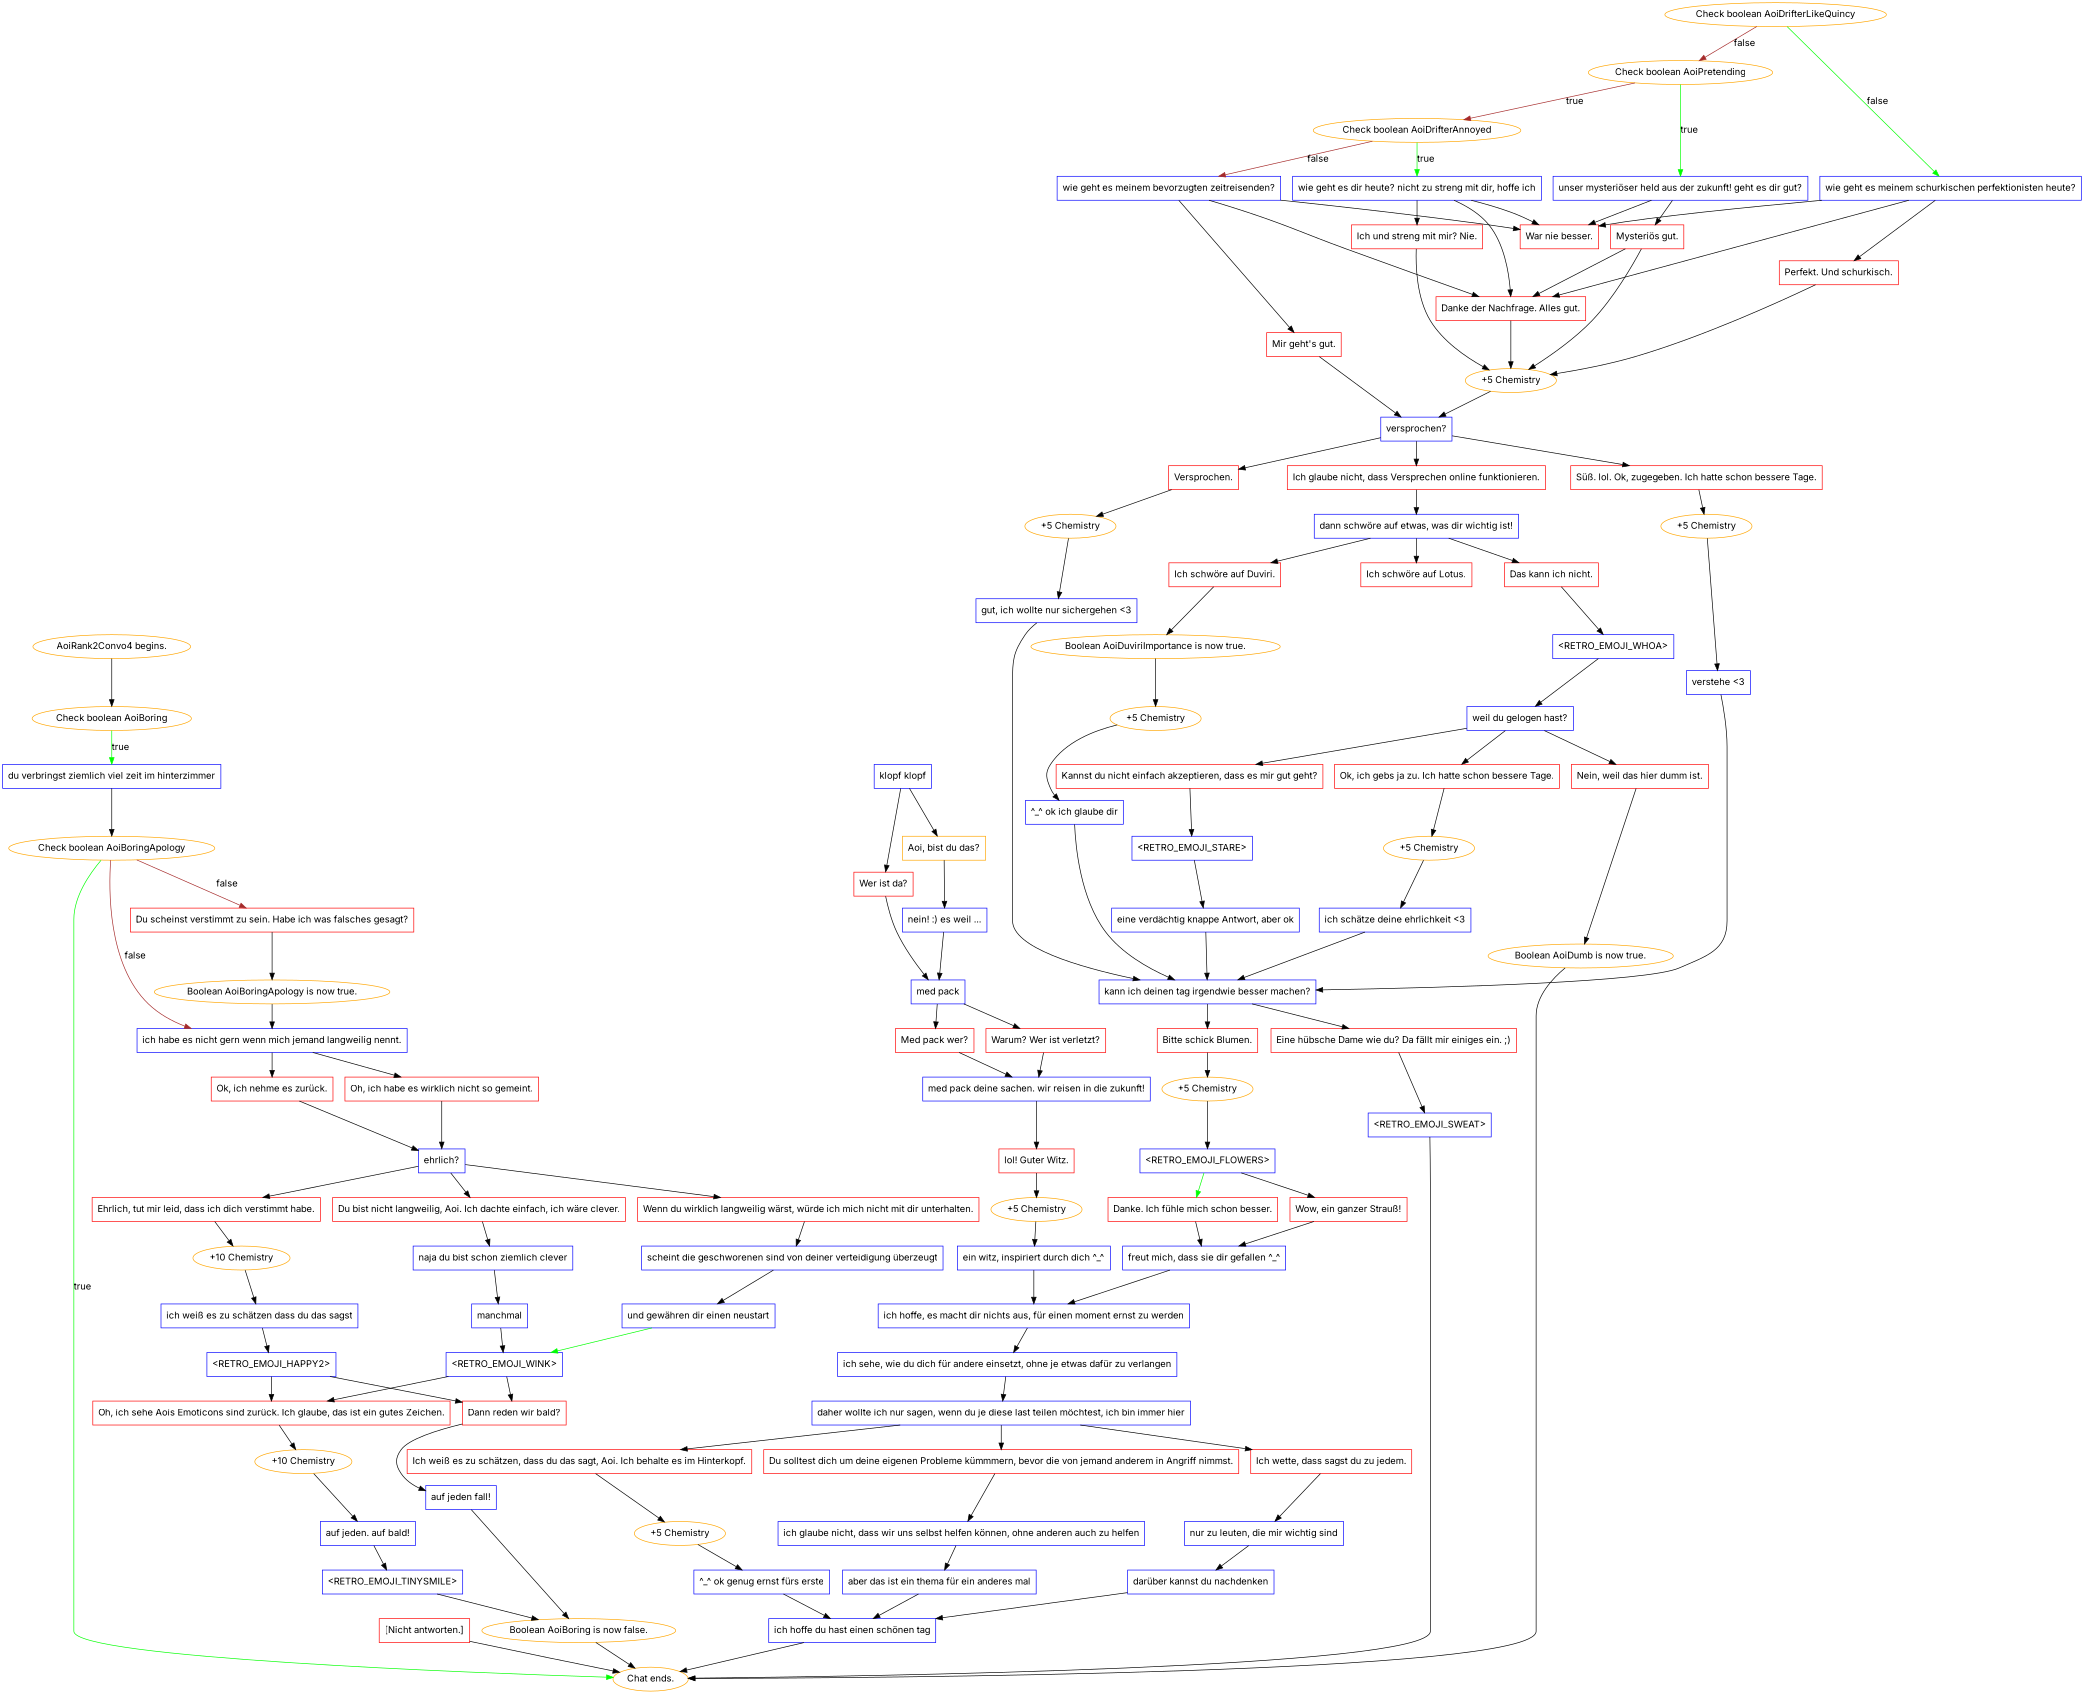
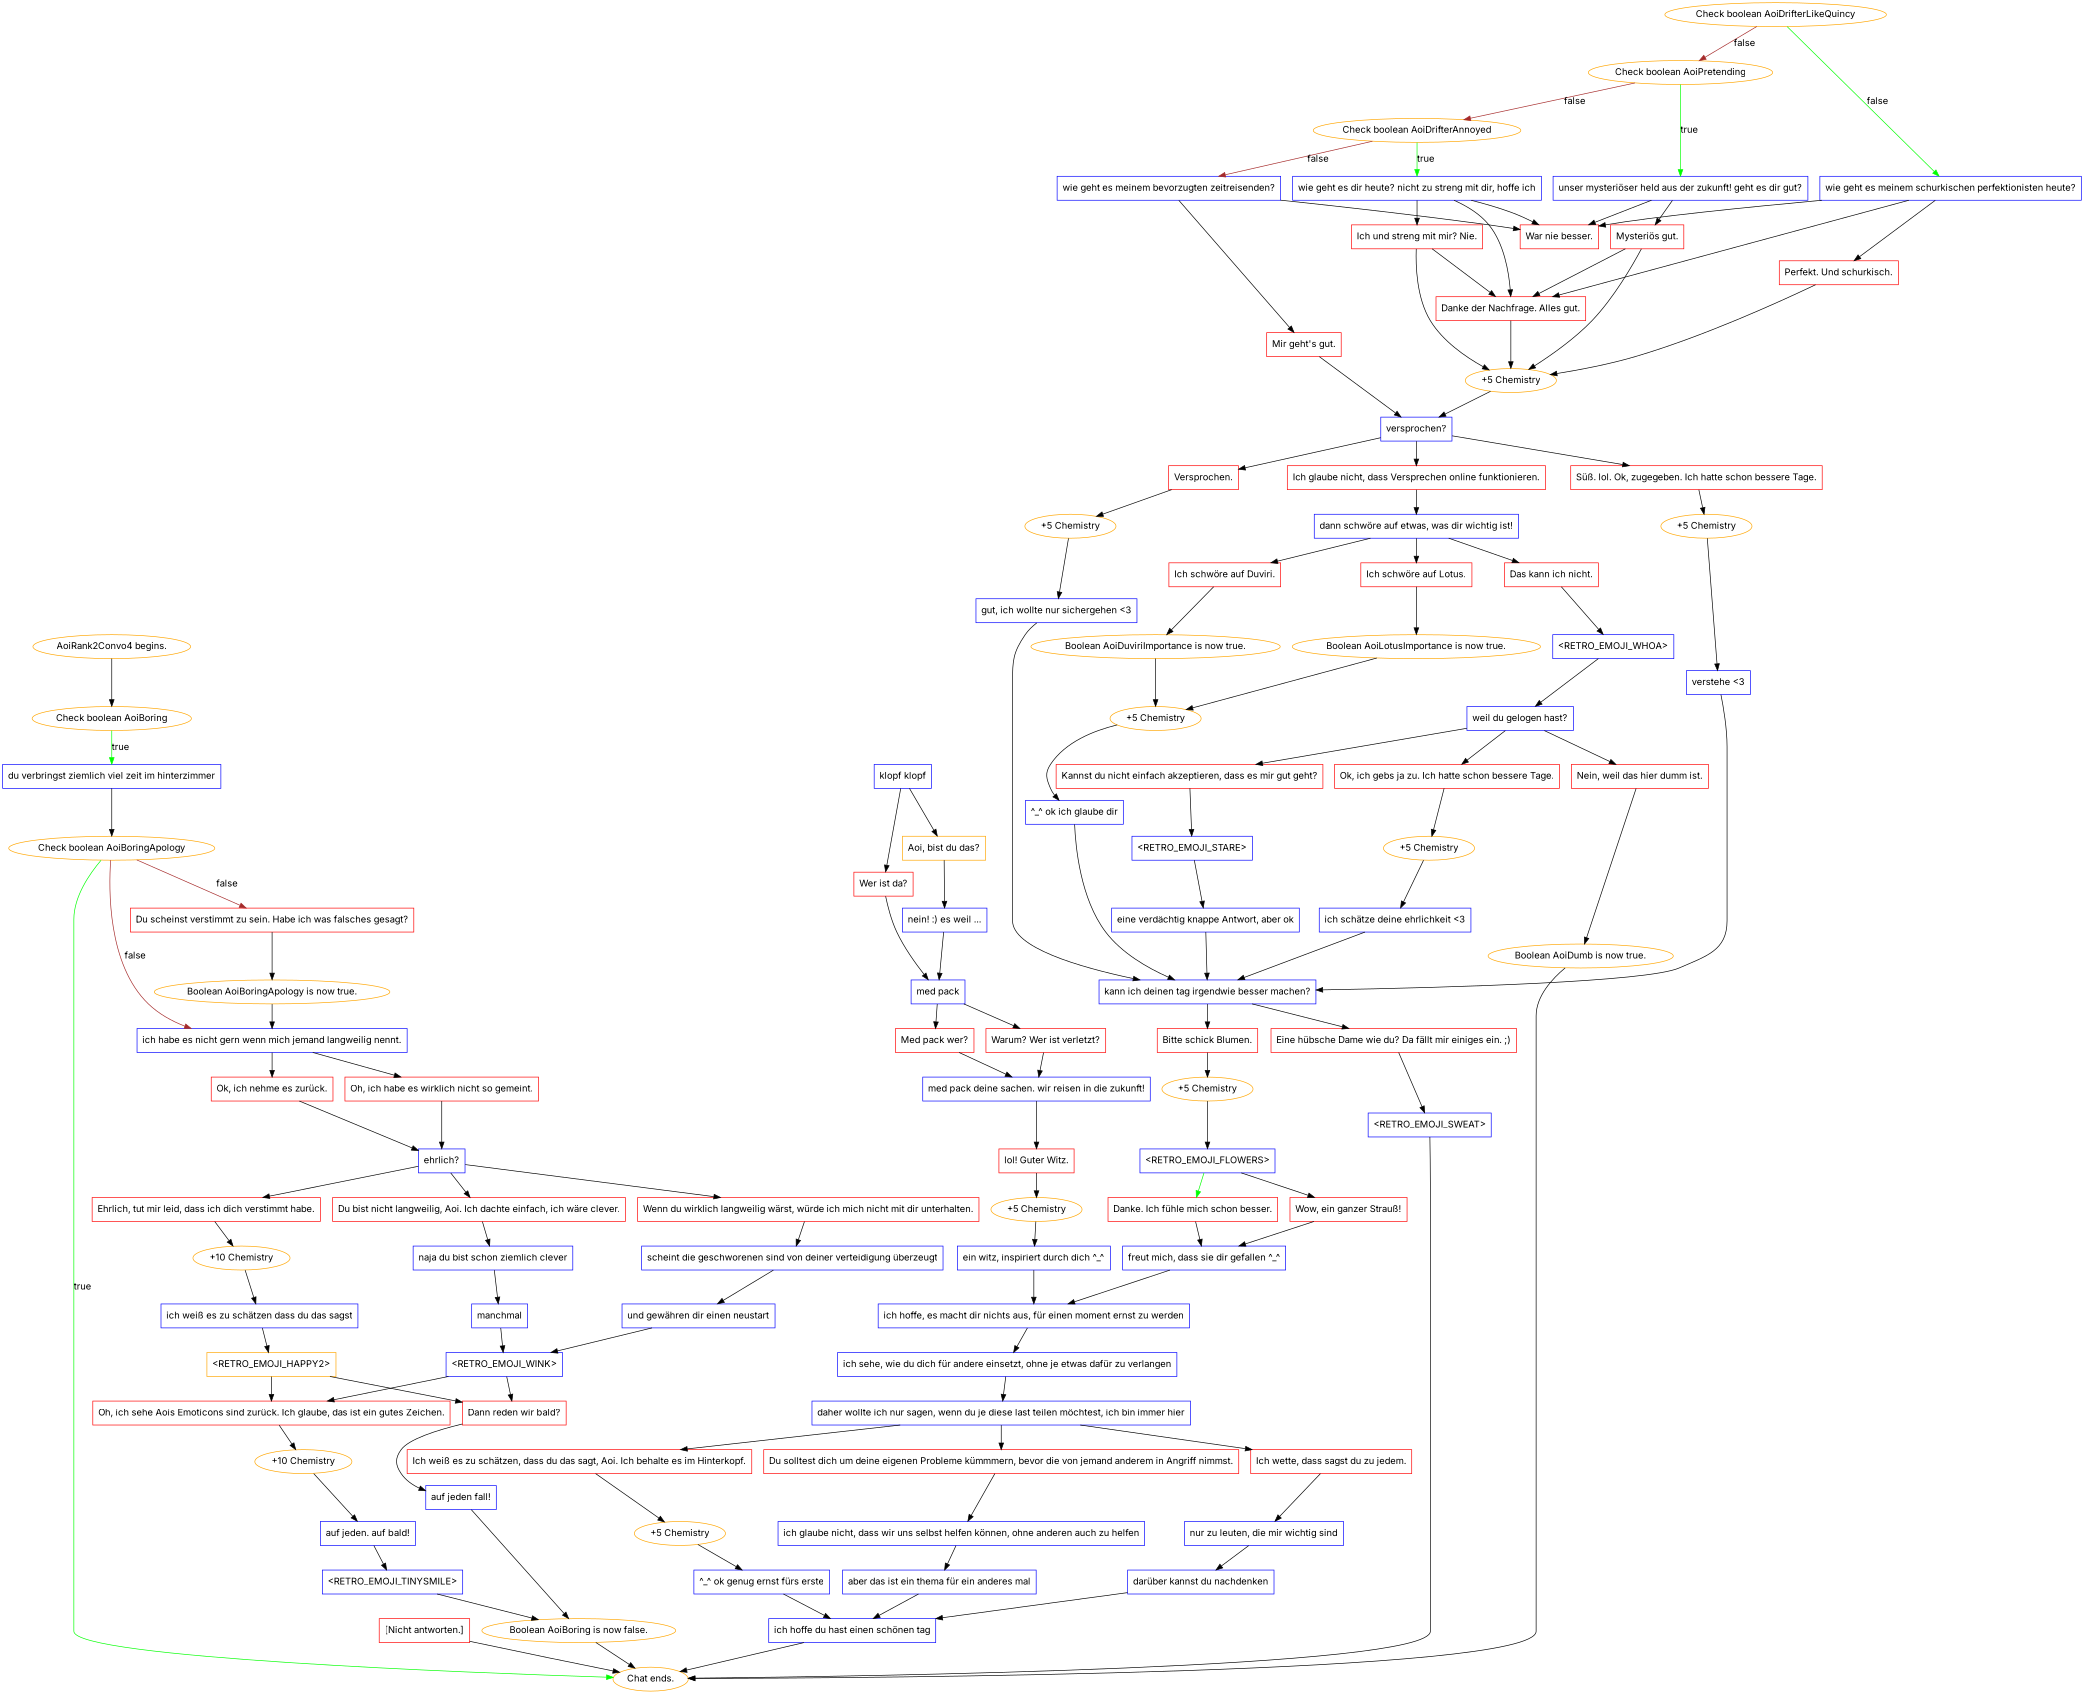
  digraph {
    fontname=Inter
    node [color=blue fontname=Inter shape=box]
    edge [fontname=Inter]
    "AoiRank2Convo4 begins." [color=orange shape=""]
    n2 [color=orange label="Check boolean AoiBoring" shape=""]
    n3 [label="du verbringst ziemlich viel zeit im hinterzimmer"]
    n4 [color=orange label="Check boolean AoiBoringApology" shape=""]
    n5 [color=orange label="Check boolean AoiDrifterLikeQuincy" shape=""]
    n6 [label="wie geht es meinem schurkischen perfektionisten heute?"]
    n7 [color=orange label="Check boolean AoiPretending" shape=""]
    "Chat ends." [color=orange shape=""]
    n9 [color=red label="Du scheinst verstimmt zu sein. Habe ich was falsches gesagt?"]
    n10 [label="ich habe es nicht gern wenn mich jemand langweilig nennt."]
    n11 [color=red label="Perfekt. Und schurkisch."]
    n12 [color=red label="Danke der Nachfrage. Alles gut."]
    n13 [color=red label="War nie besser."]
    n14 [label="unser mysteriöser held aus der zukunft! geht es dir gut?"]
    n15 [color=orange label="Check boolean AoiDrifterAnnoyed" shape=""]
    n16 [color=orange label="Boolean AoiBoringApology is now true." shape=""]
    n17 [color=red label="[Nicht antworten.]"]
    n18 [color=orange label="+5 Chemistry" shape=""]
    n19 [color=red label="Mysteriös gut."]
    n20 [label="wie geht es dir heute? nicht zu streng mit dir, hoffe ich"]
    n21 [label="wie geht es meinem bevorzugten zeitreisenden?"]
    n22 [label="versprochen?"]
    n23 [color=red label="Versprochen."]
    n24 [color=red label="Süß. lol. Ok, zugegeben. Ich hatte schon bessere Tage."]
    n25 [color=red label="Ich glaube nicht, dass Versprechen online funktionieren."]
    n26 [color=red label="Ich und streng mit mir? Nie."]
    n27 [color=red label="Mir geht's gut."]
    n28 [color=red label="Oh, ich habe es wirklich nicht so gemeint."]
    n29 [color=red label="Ok, ich nehme es zurück."]
    n30 [color=orange label="+5 Chemistry" shape=""]
    n31 [color=orange label="+5 Chemistry" shape=""]
    n32 [label="dann schwöre auf etwas, was dir wichtig ist!"]
    n33 [label="ehrlich?"]
    n34 [label="gut, ich wollte nur sichergehen <3"]
    n35 [label="verstehe <3"]
    n36 [color=red label="Das kann ich nicht."]
    n37 [color=red label="Ich schwöre auf Lotus."]
    n38 [color=red label="Ich schwöre auf Duviri."]
    n39 [color=red label="Ehrlich, tut mir leid, dass ich dich verstimmt habe."]
    n40 [color=red label="Du bist nicht langweilig, Aoi. Ich dachte einfach, ich wäre clever."]
    n41 [color=red label="Wenn du wirklich langweilig wärst, würde ich mich nicht mit dir unterhalten."]
    n42 [label="kann ich deinen tag irgendwie besser machen?"]
    n43 [label="<RETRO_EMOJI_WHOA>"]
+   n44 [color=orange label="Boolean AoiLotusImportance is now true." shape=""]
    n45 [color=orange label="Boolean AoiDuviriImportance is now true." shape=""]
    n46 [color=orange label="+10 Chemistry" shape=""]
    n47 [label="naja du bist schon ziemlich clever"]
    n48 [label="scheint die geschworenen sind von deiner verteidigung überzeugt"]
    n49 [color=red label="Bitte schick Blumen."]
    n50 [color=red label="Eine hübsche Dame wie du? Da fällt mir einiges ein. ;)"]
    n51 [label="weil du gelogen hast?"]
    n52 [color=orange label="+5 Chemistry" shape=""]
    n53 [label="ich weiß es zu schätzen dass du das sagst"]
    n54 [label=manchmal]
    n55 [label="und gewähren dir einen neustart"]
    n56 [color=orange label="+5 Chemistry" shape=""]
    n57 [label="<RETRO_EMOJI_SWEAT>"]
    n58 [color=red label="Ok, ich gebs ja zu. Ich hatte schon bessere Tage."]
    n59 [color=red label="Nein, weil das hier dumm ist."]
    n60 [color=red label="Kannst du nicht einfach akzeptieren, dass es mir gut geht?"]
    n61 [label="^_^ ok ich glaube dir"]
-   n62 [label="<RETRO_EMOJI_HAPPY2>"]
+   n62 [color=orange label="<RETRO_EMOJI_HAPPY2>"]
    n63 [label="<RETRO_EMOJI_WINK>"]
    n64 [label="klopf klopf"]
    n65 [color=red label="Wer ist da?"]
    n66 [color=orange label="Aoi, bist du das?"]
    n67 [label="<RETRO_EMOJI_FLOWERS>"]
    n68 [color=orange label="+5 Chemistry" shape=""]
    n69 [color=orange label="Boolean AoiDumb is now true." shape=""]
    n70 [label="<RETRO_EMOJI_STARE>"]
    n71 [color=red label="Dann reden wir bald?"]
    n72 [color=red label="Oh, ich sehe Aois Emoticons sind zurück. Ich glaube, das ist ein gutes Zeichen."]
    n73 [label="med pack"]
    n74 [label="nein! :) es weil ..."]
    n75 [color=red label="Danke. Ich fühle mich schon besser."]
    n76 [color=red label="Wow, ein ganzer Strauß!"]
    n77 [label="ich schätze deine ehrlichkeit <3"]
    n78 [label="eine verdächtig knappe Antwort, aber ok"]
    n79 [label="auf jeden fall!"]
    n80 [color=orange label="+10 Chemistry" shape=""]
    n81 [color=red label="Med pack wer?\n"]
    n82 [color=red label="Warum? Wer ist verletzt?"]
    n83 [label="freut mich, dass sie dir gefallen ^_^"]
    n84 [color=orange label="Boolean AoiBoring is now false." shape=""]
    n85 [label="auf jeden. auf bald!"]
    n86 [label="med pack deine sachen. wir reisen in die zukunft!"]
    n87 [label="ich hoffe, es macht dir nichts aus, für einen moment ernst zu werden"]
    n88 [label="<RETRO_EMOJI_TINYSMILE>"]
    n89 [color=red label="lol! Guter Witz."]
    n90 [label="ich sehe, wie du dich für andere einsetzt, ohne je etwas dafür zu verlangen"]
    n91 [color=orange label="+5 Chemistry" shape=""]
    n92 [label="daher wollte ich nur sagen, wenn du je diese last teilen möchtest, ich bin immer hier"]
    n93 [label="ein witz, inspiriert durch dich ^_^"]
    n94 [color=red label="Ich weiß es zu schätzen, dass du das sagt, Aoi. Ich behalte es im Hinterkopf."]
    n95 [color=red label="Du solltest dich um deine eigenen Probleme kümmmern, bevor die von jemand anderem in Angriff nimmst."]
    n96 [color=red label="Ich wette, dass sagst du zu jedem."]
    n97 [color=orange label="+5 Chemistry" shape=""]
    n98 [label="ich glaube nicht, dass wir uns selbst helfen können, ohne anderen auch zu helfen"]
    n99 [label="nur zu leuten, die mir wichtig sind"]
    n100 [label="^_^ ok genug ernst fürs erste"]
    n101 [label="aber das ist ein thema für ein anderes mal"]
    n102 [label="darüber kannst du nachdenken"]
    n103 [label="ich hoffe du hast einen schönen tag"]
    "AoiRank2Convo4 begins." -> n2
    n2 -> n3 [color=green label=true]
    n3 -> n4
    n4 -> "Chat ends." [color=green label=true]
    n4 -> n9 [color=brown label=false]
    n4 -> n10 [color=brown label=false]
    n5 -> n6 [color=green label=false]
    n5 -> n7 [color=brown label=false]
    n6 -> n11
    n6 -> n12
    n6 -> n13
    n7 -> n14 [color=green label=true]
-   n7 -> n15 [color=brown label=true]
+   n7 -> n15 [color=brown label=false]
    n9 -> n16
    n10 -> n28
    n10 -> n29
    n11 -> n18
    n12 -> n18
    n14 -> n13
    n14 -> n19
    n15 -> n20 [color=green label=true]
    n15 -> n21 [color=brown label=false]
    n16 -> n10
    n17 -> "Chat ends."
    n18 -> n22
    n19 -> n12
    n19 -> n18
    n20 -> n12
    n20 -> n13
    n20 -> n26
-   n21 -> n12
+   n26 -> n12
    n21 -> n13
    n21 -> n27
    n22 -> n23
    n22 -> n24
    n22 -> n25
    n23 -> n30
    n24 -> n31
    n25 -> n32
    n26 -> n18
    n27 -> n22
    n28 -> n33
    n29 -> n33
    n30 -> n34
    n31 -> n35
    n32 -> n36
    n32 -> n37
    n32 -> n38
    n33 -> n39
    n33 -> n40
    n33 -> n41
    n34 -> n42
    n35 -> n42
    n36 -> n43
+   n37 -> n44
    n38 -> n45
    n39 -> n46
    n40 -> n47
    n41 -> n48
    n42 -> n49
    n42 -> n50
    n43 -> n51
+   n44 -> n52
    n45 -> n52
    n46 -> n53
    n47 -> n54
    n48 -> n55
    n49 -> n56
    n50 -> n57
    n51 -> n58
    n51 -> n59
    n51 -> n60
    n52 -> n61
    n53 -> n62
    n54 -> n63
-   n55 -> n63 [color=green]
+   n55 -> n63
    n56 -> n67
    n57 -> "Chat ends."
    n58 -> n68
    n59 -> n69
    n60 -> n70
    n61 -> n42
    n62 -> n71
    n62 -> n72
    n63 -> n71
    n63 -> n72
    n64 -> n65
    n64 -> n66
    n65 -> n73
    n66 -> n74
    n67 -> n75 [color=green]
    n67 -> n76
    n68 -> n77
    n69 -> "Chat ends."
    n70 -> n78
    n71 -> n79
    n72 -> n80
    n73 -> n81
    n73 -> n82
    n74 -> n73
    n75 -> n83
    n76 -> n83
    n77 -> n42
    n78 -> n42
    n79 -> n84
    n80 -> n85
    n81 -> n86
    n82 -> n86
    n83 -> n87
    n84 -> "Chat ends."
    n85 -> n88
    n86 -> n89
    n87 -> n90
    n88 -> n84
    n89 -> n91
    n90 -> n92
    n91 -> n93
    n92 -> n94
    n92 -> n95
    n92 -> n96
    n93 -> n87
    n94 -> n97
    n95 -> n98
    n96 -> n99
    n97 -> n100
    n98 -> n101
    n99 -> n102
    n100 -> n103
    n101 -> n103
    n102 -> n103
    n103 -> "Chat ends."
  }
